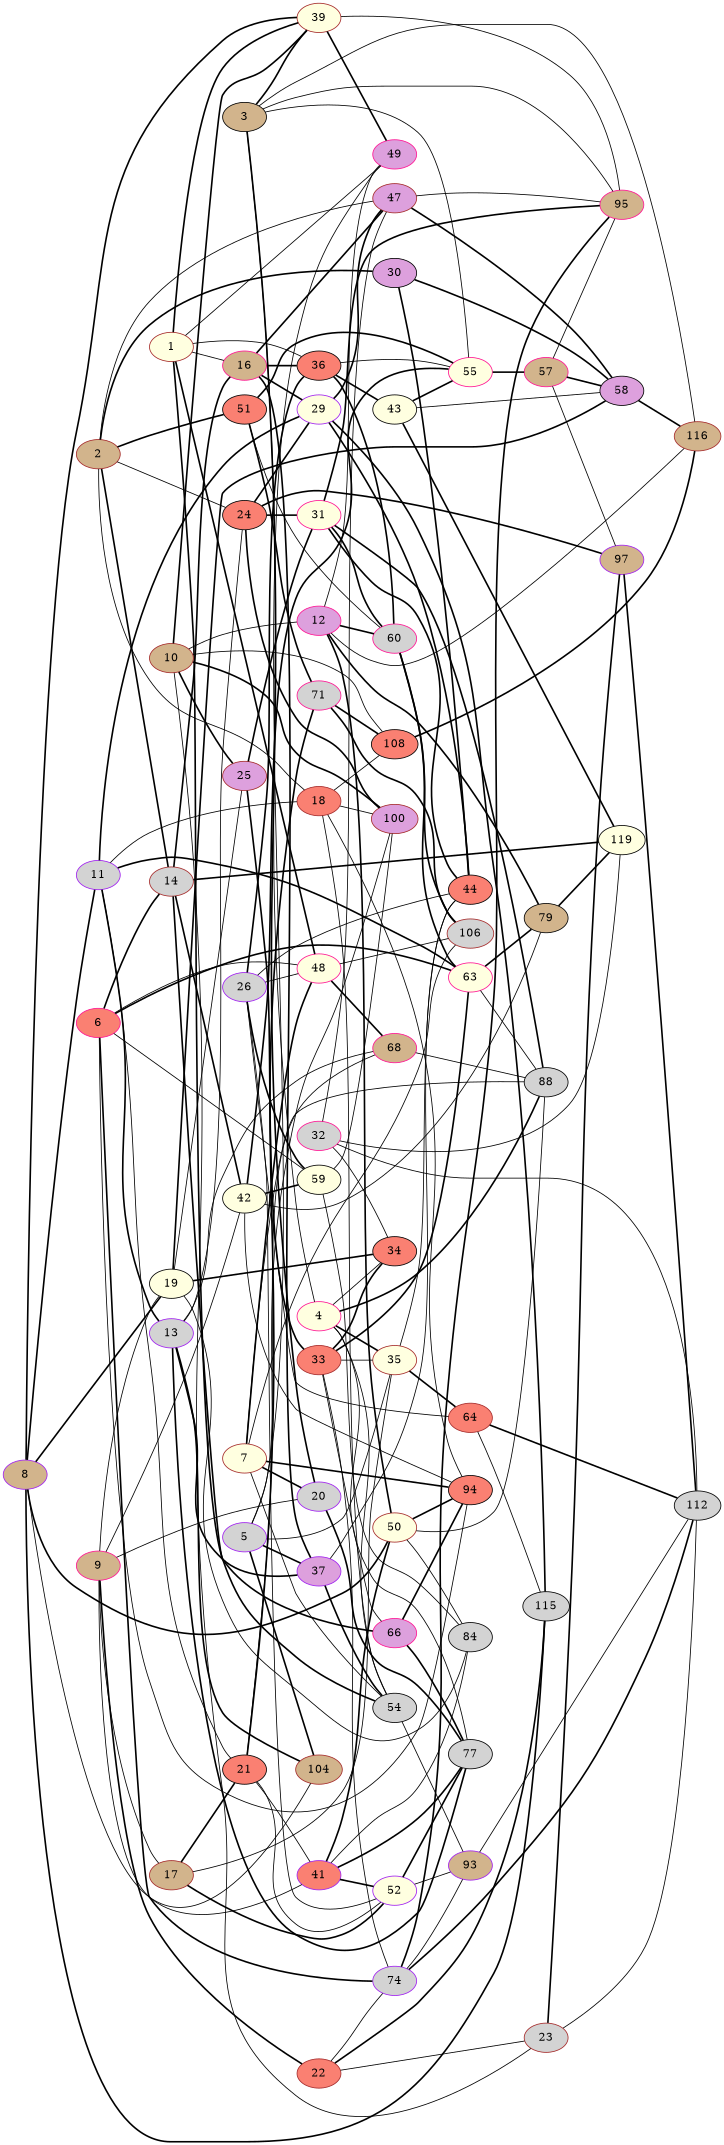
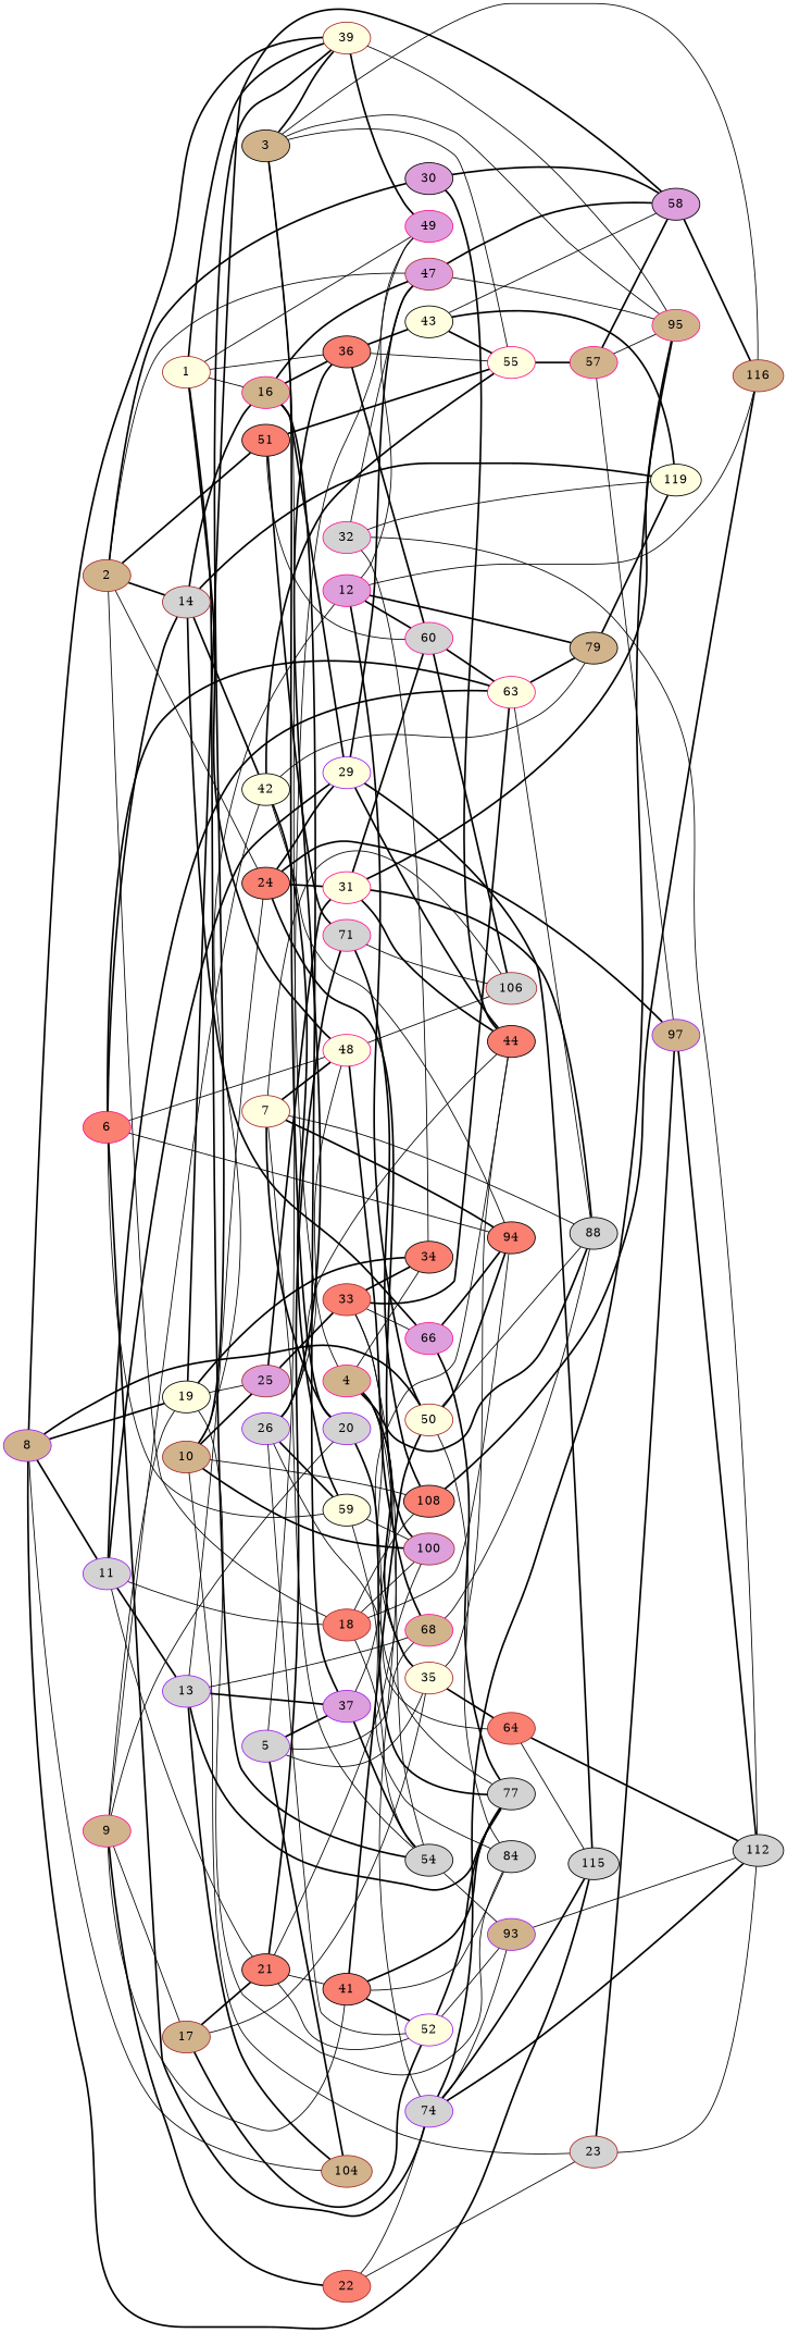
  graph {
    rankdir=LR
    node [color=black fillcolor=lightgrey style=filled]
    edge [style=bold]
    1 [color=brown fillcolor=lightyellow super="+67"]
    16 [color=deeppink fillcolor=tan super="+87"]
    36 [fillcolor=salmon super="+90"]
    39 [color=brown fillcolor=lightyellow super="+91"]
    48 [color=deeppink fillcolor=lightyellow super="+80"]
    49 [color=deeppink fillcolor=plum]
    54 [super="+61"]
    47 [color=brown fillcolor=plum super="+89"]
    37 [color=purple fillcolor=plum super="+85"]
    29 [color=purple fillcolor=lightyellow super="+62"]
    55 [color=deeppink fillcolor=lightyellow super="+113"]
    60 [color=deeppink super="+111"]
    43 [fillcolor=lightyellow]
    95 [color=deeppink fillcolor=tan super="+102"]
    68 [color=deeppink fillcolor=tan]
    106 [color=brown]
    93 [color=purple fillcolor=tan]
    2 [color=brown fillcolor=tan super="+76"]
    14 [color=brown super="+38"]
    18 [color=brown fillcolor=salmon super="+83"]
    24 [fillcolor=salmon super="+28"]
    30 [fillcolor=plum]
    51 [fillcolor=salmon]
    42 [fillcolor=lightyellow super="+107"]
    66 [color=deeppink fillcolor=plum]
    119 [fillcolor=lightyellow]
    94 [fillcolor=salmon super="+96"]
    100 [color=brown fillcolor=plum super="+103"]
    108 [fillcolor=salmon]
    97 [color=purple fillcolor=tan]
    31 [color=deeppink fillcolor=lightyellow super="+72"]
    58 [fillcolor=plum super="+92"]
    44 [fillcolor=salmon super="+109"]
    71 [color=deeppink]
    3 [fillcolor=tan super="+70"]
-   4 [color=deeppink fillcolor=lightyellow super="+27"]
+   4 [color=deeppink fillcolor=tan super="+27"]
    20 [color=purple]
    116 [color=brown fillcolor=tan]
    34 [fillcolor=salmon]
    35 [color=brown fillcolor=lightyellow super="+110"]
    77 [super="+118"]
    88 [super="+114"]
    57 [color=deeppink fillcolor=tan]
    64 [color=brown fillcolor=salmon]
    5 [color=purple super="+15"]
    104 [color=brown fillcolor=tan]
    6 [color=deeppink fillcolor=salmon super="+65"]
    59 [fillcolor=lightyellow super="+69"]
    63 [color=deeppink fillcolor=lightyellow super="+99"]
    74 [color=purple super="+86"]
    84
    79 [fillcolor=tan]
    112 [super="+117"]
    7 [color=brown fillcolor=lightyellow super="+105"]
    8 [color=purple fillcolor=tan super="+78"]
    11 [color=purple super="+40"]
    19 [fillcolor=lightyellow super="+56"]
    50 [color=brown fillcolor=lightyellow super="+75"]
    115
    13 [color=purple super="+101"]
    21 [fillcolor=salmon super="+98"]
    25 [color=brown fillcolor=plum]
    9 [color=deeppink fillcolor=tan super="+82"]
    17 [color=brown fillcolor=tan]
    22 [color=brown fillcolor=salmon]
-   41 [color=purple fillcolor=salmon super="+45"]
+   41 [fillcolor=salmon super="+45"]
    52 [color=purple fillcolor=lightyellow super="+53"]
    23 [color=brown]
    10 [color=brown fillcolor=tan super="+81"]
    12 [color=deeppink fillcolor=plum super="+120"]
    33 [color=brown fillcolor=salmon super="+73"]
    26 [color=purple super="+46"]
    32 [color=deeppink]
    1 -- 16 [style=solid]
    1 -- 36 [style=solid]
    1 -- 39
    1 -- 48
    1 -- 49 [style=solid]
    1 -- 54
    16 -- 36
    16 -- 47
    16 -- 37
    16 -- 29
    36 -- 55 [style=solid]
    36 -- 60
    36 -- 43
    39 -- 49
    39 -- 95 [style=solid]
    48 -- 68
    48 -- 106 [style=solid]
    54 -- 93 [style=solid]
    47 -- 95 [style=solid]
    47 -- 58
    37 -- 54
    37 -- 44 [style=solid]
    29 -- 47
    29 -- 44
    29 -- 115
    55 -- 57
    60 -- 106
    60 -- 63
    43 -- 55
    43 -- 119
    43 -- 58 [style=solid]
    68 -- 88 [style=solid]
    93 -- 112 [style=solid]
    2 -- 47 [style=solid]
    2 -- 14
    2 -- 18 [style=solid]
    2 -- 24 [style=solid]
    2 -- 30
    2 -- 51
    14 -- 16
    14 -- 42
    14 -- 66
    14 -- 119
    18 -- 54 [style=solid]
    18 -- 94 [style=solid]
    18 -- 100 [style=solid]
    18 -- 108 [style=solid]
    24 -- 29
    24 -- 100
    24 -- 97
    24 -- 31
    30 -- 58
    30 -- 44
    51 -- 55
    51 -- 60 [style=solid]
    51 -- 71
    42 -- 55
    42 -- 94 [style=solid]
    42 -- 59
    42 -- 79 [style=solid]
    66 -- 94
    66 -- 77
    108 -- 116
    97 -- 112
    31 -- 60
    31 -- 95
    31 -- 44
    31 -- 88
    58 -- 116
-   71 -- 106
+   71 -- 106 [style=solid]
    71 -- 108
    3 -- 39
    3 -- 55 [style=solid]
    3 -- 95 [style=solid]
    3 -- 4 [style=solid]
    3 -- 20
    3 -- 116 [style=solid]
    4 -- 54 [style=solid]
    4 -- 34 [style=solid]
    4 -- 35
    4 -- 77 [style=solid]
    4 -- 88
    20 -- 77
    35 -- 44 [style=solid]
    35 -- 64
    57 -- 95 [style=solid]
    57 -- 97 [style=solid]
    57 -- 58
    64 -- 112
    64 -- 115 [style=solid]
    5 -- 49 [style=solid]
    5 -- 37 [weight=2]
    5 -- 68 [style=solid]
    5 -- 35 [style=solid]
    5 -- 104
    6 -- 48 [style=solid]
    6 -- 14
    6 -- 94 [style=solid]
    6 -- 59 [style=solid]
    6 -- 63
    6 -- 74
    59 -- 100 [style=solid weight=2]
    59 -- 84 [style=solid]
    63 -- 88 [style=solid]
    63 -- 79
    74 -- 95
    74 -- 93 [style=solid]
    74 -- 112
    79 -- 119
    7 -- 48
    7 -- 54 [style=solid]
    7 -- 106 [style=solid]
    7 -- 94
    7 -- 20
    7 -- 88 [style=solid]
    8 -- 39
    8 -- 104 [style=solid]
    8 -- 11
    8 -- 19
    8 -- 50
    8 -- 115
    11 -- 29
    11 -- 18 [style=solid]
    11 -- 63
    11 -- 13
    11 -- 21 [style=solid]
    19 -- 58
    19 -- 34
    19 -- 84 [style=solid]
    19 -- 25 [style=solid]
    50 -- 94
    50 -- 88 [style=solid]
    50 -- 84 [style=solid]
    13 -- 37
    13 -- 68 [style=solid]
    13 -- 24 [style=solid]
    13 -- 77
    13 -- 104
    21 -- 100 [style=solid]
    21 -- 71
    21 -- 41 [style=solid]
    21 -- 52 [style=solid]
    25 -- 31
    25 -- 33
    9 -- 42 [style=solid]
    9 -- 20 [style=solid]
    9 -- 19 [style=solid]
    9 -- 17 [style=solid]
    9 -- 22
    9 -- 41 [style=solid]
    17 -- 35 [style=solid]
    17 -- 21
    17 -- 52
    22 -- 74 [style=solid]
-   22 -- 115
+   74 -- 115
    22 -- 23 [style=solid]
    41 -- 77
    41 -- 84 [style=solid]
    41 -- 50
    41 -- 52
    52 -- 93 [style=solid]
    52 -- 77
    23 -- 97
    23 -- 112 [style=solid]
    10 -- 39
    10 -- 100
    10 -- 108 [style=solid]
    10 -- 25
    10 -- 23 [style=solid]
    10 -- 12 [style=solid]
    12 -- 49 [style=solid]
    12 -- 60
    12 -- 116 [style=solid]
    12 -- 79
    12 -- 50
    33 -- 66 [style=solid]
    33 -- 34
    33 -- 35 [style=solid]
    33 -- 63
    33 -- 74 [style=solid]
    26 -- 36
    26 -- 48 [style=solid]
    26 -- 44 [style=solid]
    26 -- 64 [style=solid]
    26 -- 59
    26 -- 52 [style=solid]
    32 -- 47 [style=solid]
    32 -- 119 [style=solid]
    32 -- 34 [style=solid]
    32 -- 112 [style=solid]
  }
